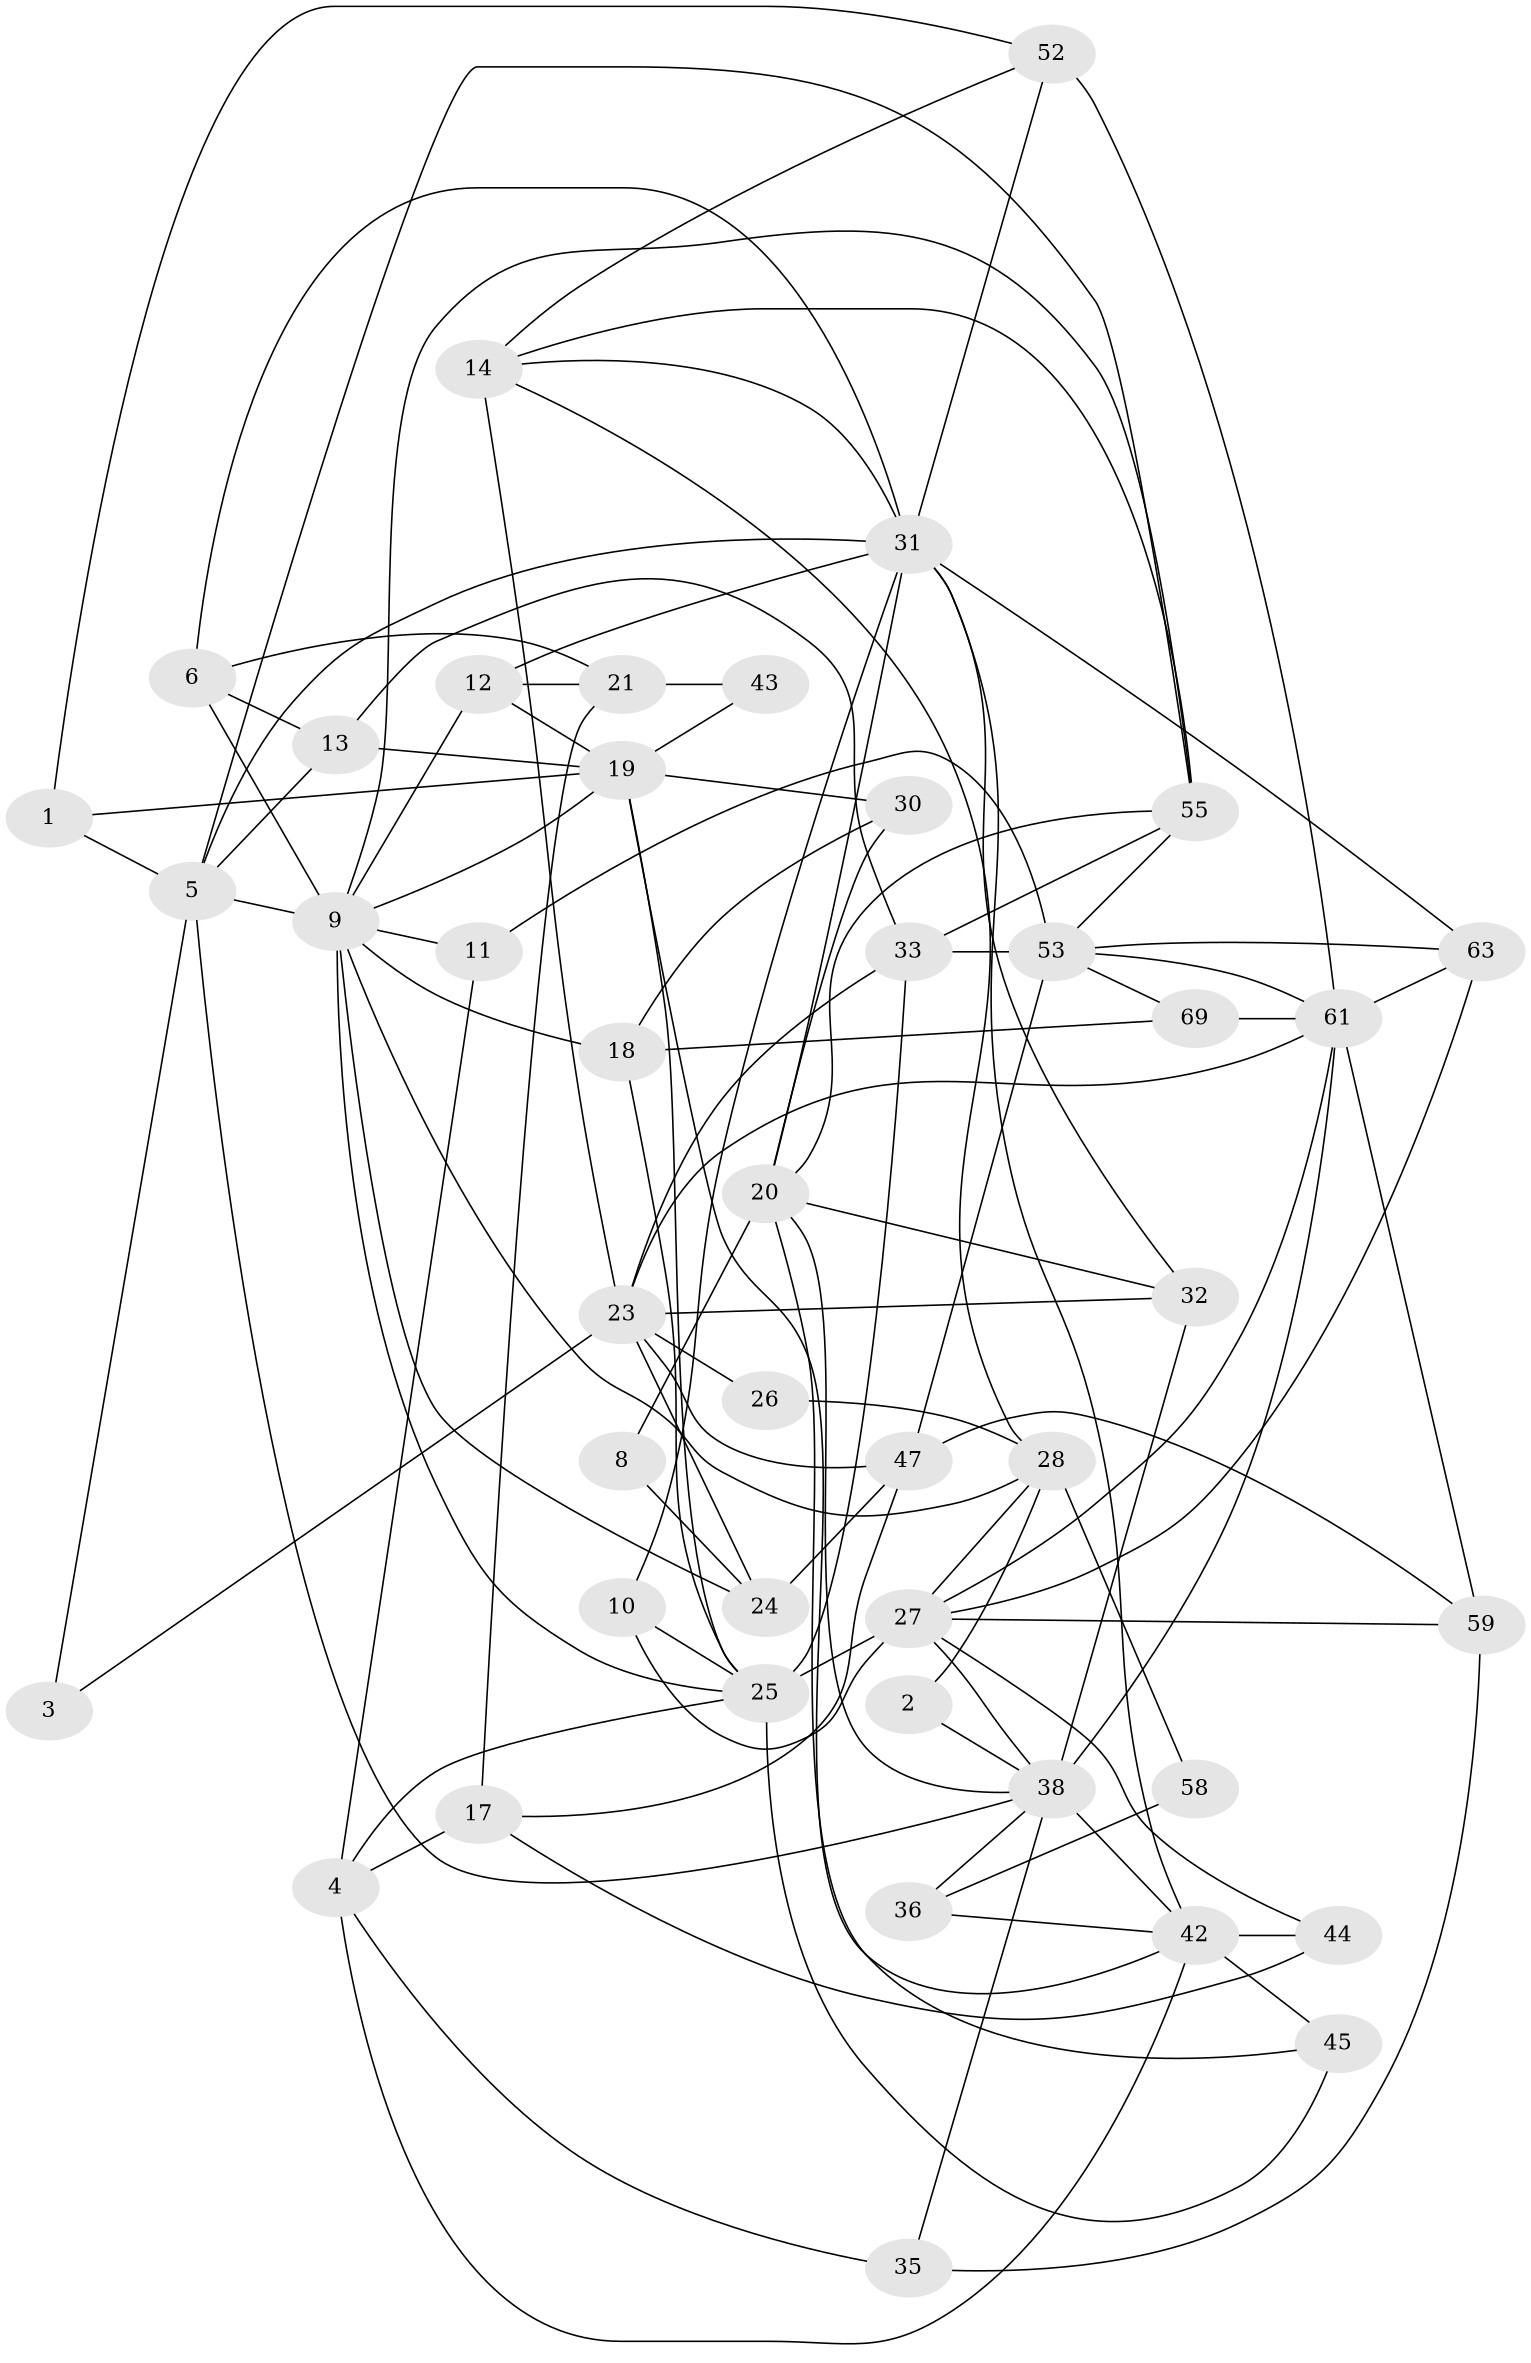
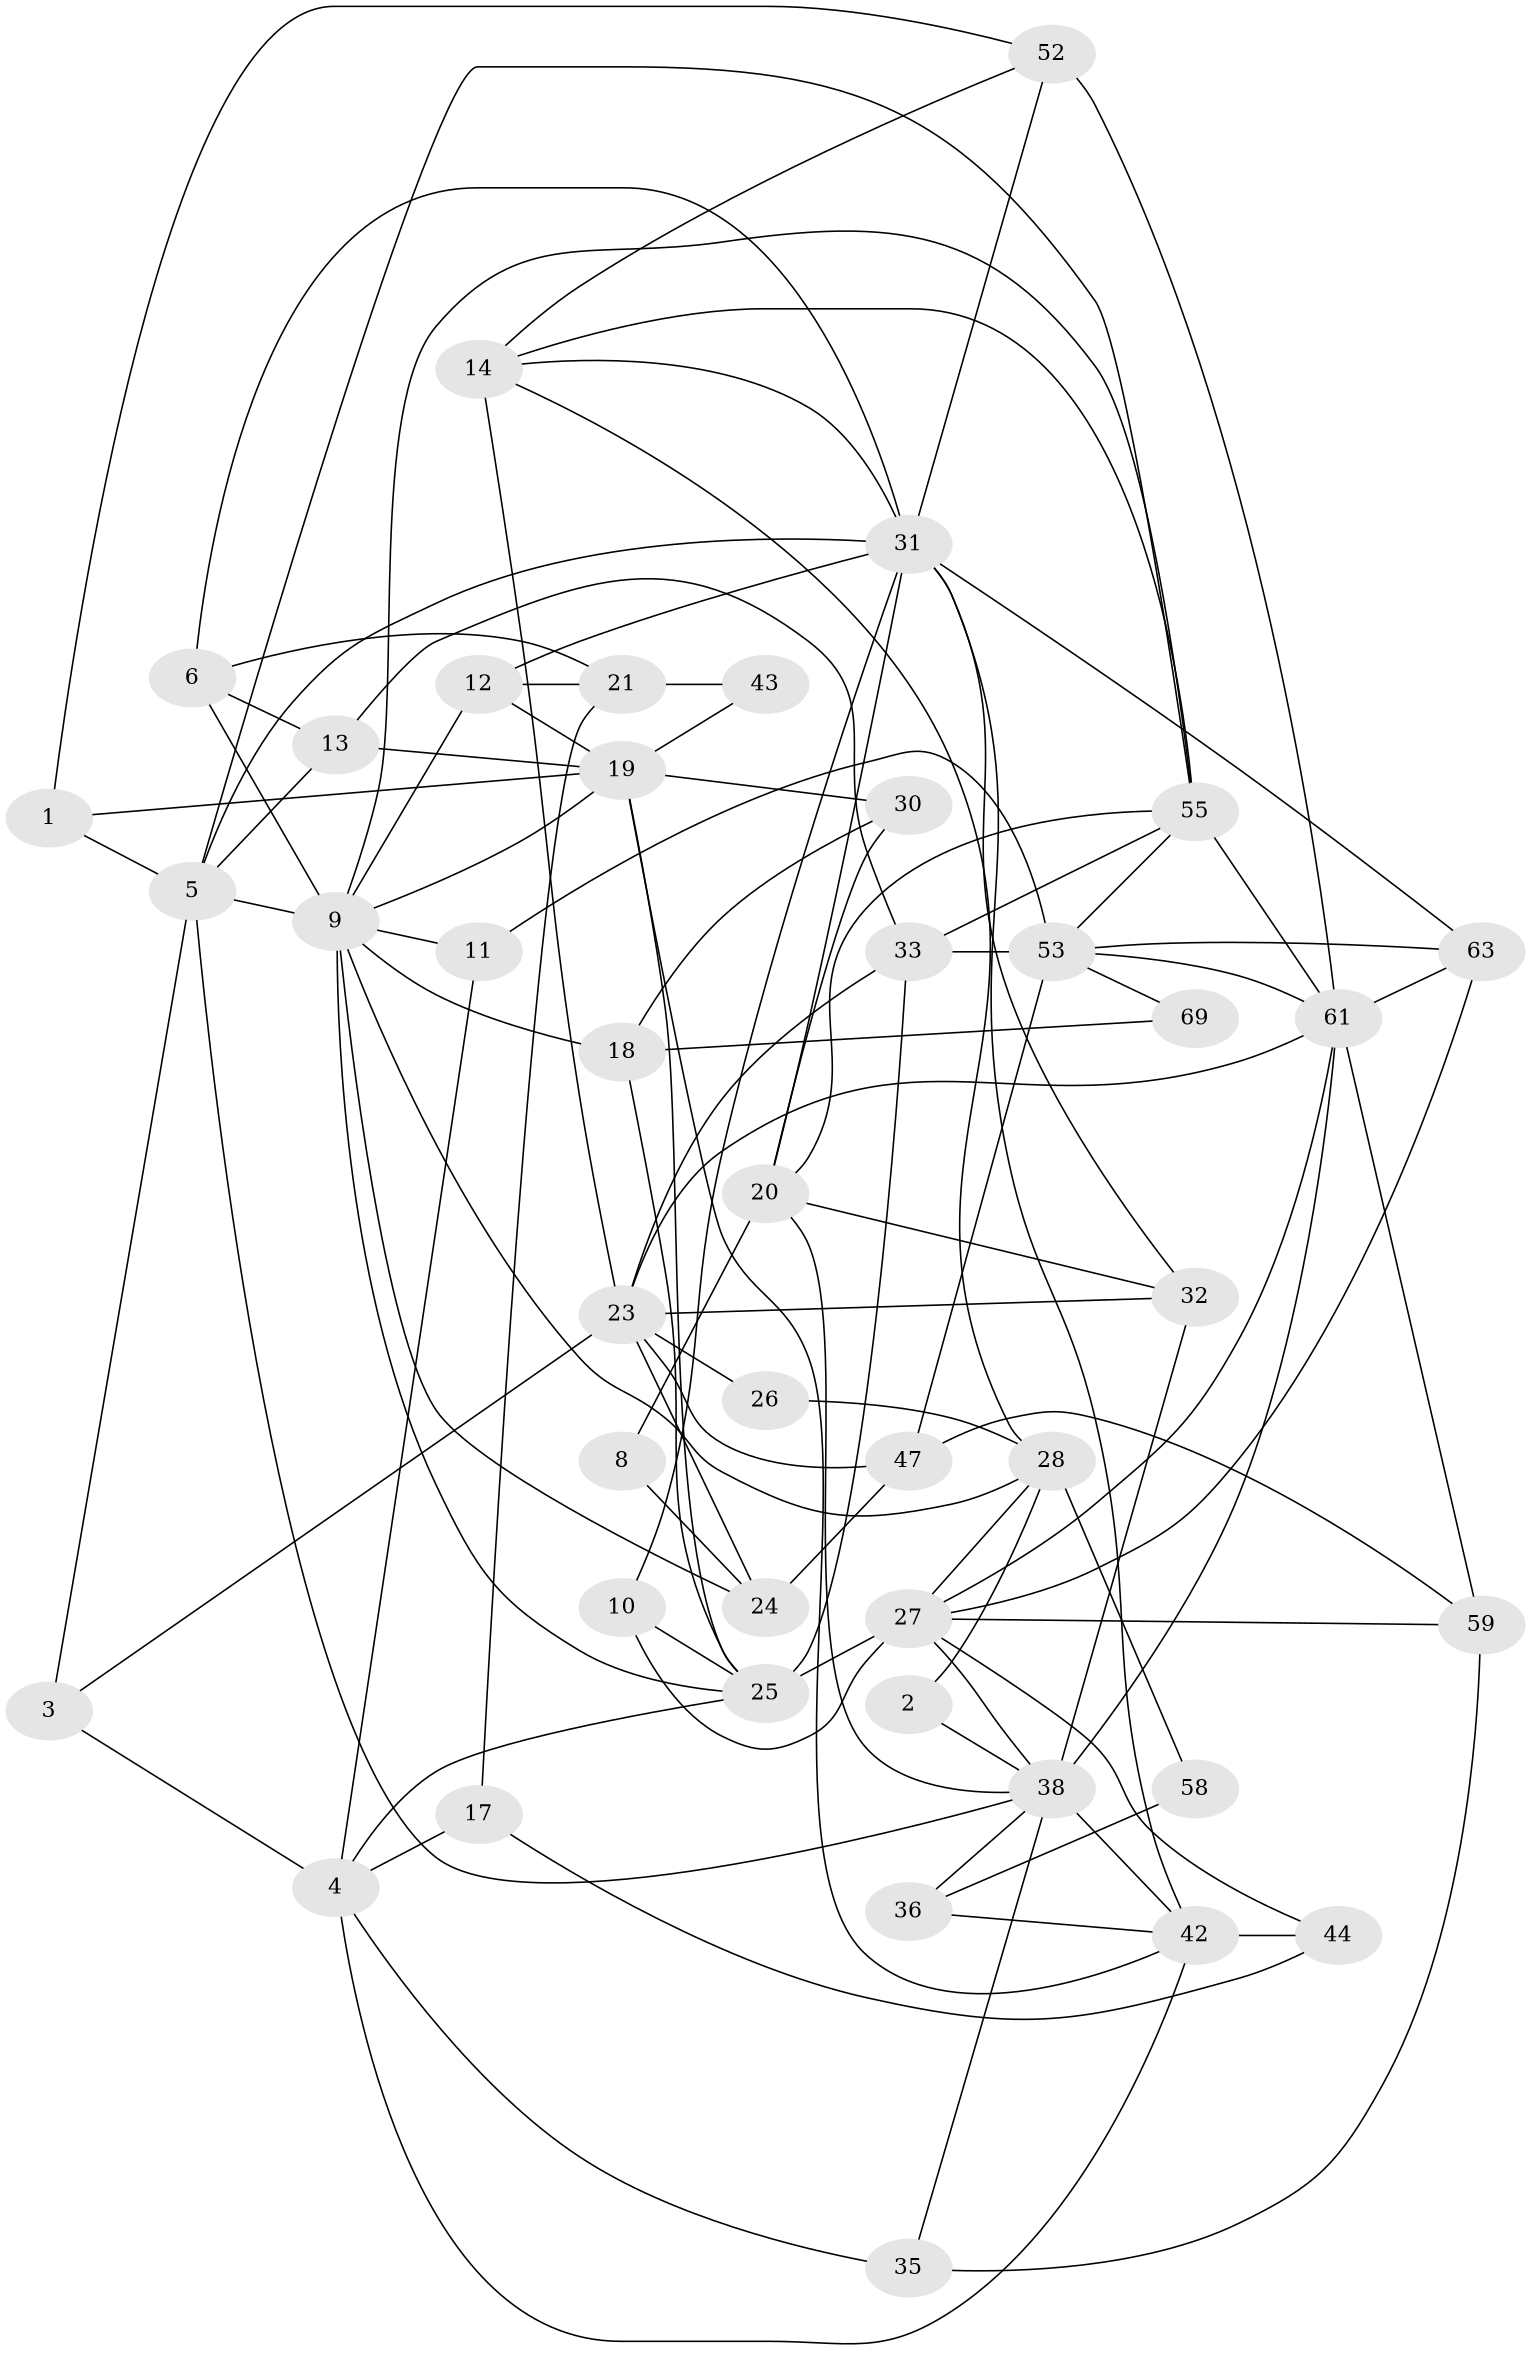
  graph {
    rankdir=LR
    node [color=gray90 style=filled]
    1 [super="+67"]
    5 [super="+7"]
    19 [super="+46"]
    52
    38 [super="+54"]
    9 [super="+56"]
    13 [super="+15"]
    31 [super="+37"]
    55 [super="+68"]
    25 [super="+29"]
    42 [super="+60"]
    30
    43
    61 [super="+62"]
    28 [super="+40"]
    58
    2
    36 [super="+51"]
    32 [super="+34"]
    3 [super="+16"]
    4 [super="+22"]
    23 [super="+48"]
    11 [super="+50"]
    17
    35
    24
    33
    47 [super="+65"]
    26
    53 [super="+57"]
    21
    44
    27 [super="+49"]
-   45
    59 [super="+64"]
    12 [super="+66"]
    18 [super="+70"]
    63
    6
    20 [super="+41"]
    8
    69
    10
    14 [super="+39"]
    1 -- 5
    1 -- 19
    1 -- 52
    5 -- 38
    5 -- 9
    5 -- 13
    5 -- 31
    5 -- 55
    19 -- 25
    19 -- 42
    19 -- 30
    19 -- 43
    52 -- 61
    38 -- 42
    38 -- 61
    38 -- 32
    9 -- 19
    9 -- 55
    9 -- 25
    9 -- 28
    9 -- 11
    9 -- 24
    9 -- 12
    9 -- 18
    13 -- 19
    13 -- 33
    31 -- 52
    31 -- 42 [weight=2]
    31 -- 32
    31 -- 63
-   69 -- 61
+   55 -- 61
    25 -- 33
    25 -- 27
-   25 -- 45
    42 -- 44 [weight=2]
-   42 -- 45
    61 -- 59
    61 -- 63
    28 -- 58
    2 -- 38
    2 -- 28
    36 -- 38
    36 -- 42 [weight=2]
    36 -- 58
    3 -- 5
+   3 -- 4 [weight=2]
    3 -- 23
    4 -- 25
    4 -- 42
    4 -- 11
    4 -- 17
    4 -- 35
    23 -- 61
    23 -- 32
    23 -- 24
    23 -- 33
    23 -- 47 [weight=2]
    23 -- 26
    11 -- 53
-   17 -- 47
    17 -- 21
    17 -- 44
    35 -- 38
    35 -- 59
    24 -- 47
    33 -- 55
    33 -- 53
    47 -- 53
    47 -- 59
    26 -- 28
    53 -- 55
    53 -- 61
    53 -- 63
    53 -- 69
    21 -- 43
    27 -- 38
    27 -- 61
    27 -- 28
    27 -- 44
    27 -- 59
    27 -- 63
    12 -- 19
    12 -- 31
    12 -- 21
    18 -- 25
    18 -- 30
    18 -- 69
    6 -- 9
    6 -- 13
    6 -- 31
    6 -- 21
    20 -- 38
    20 -- 31
    20 -- 55
    20 -- 30
    20 -- 32
-   20 -- 45
    8 -- 24
    8 -- 20
    10 -- 31
    10 -- 25
    10 -- 27
    14 -- 52
    14 -- 31
    14 -- 55
    14 -- 28
    14 -- 23
  }
